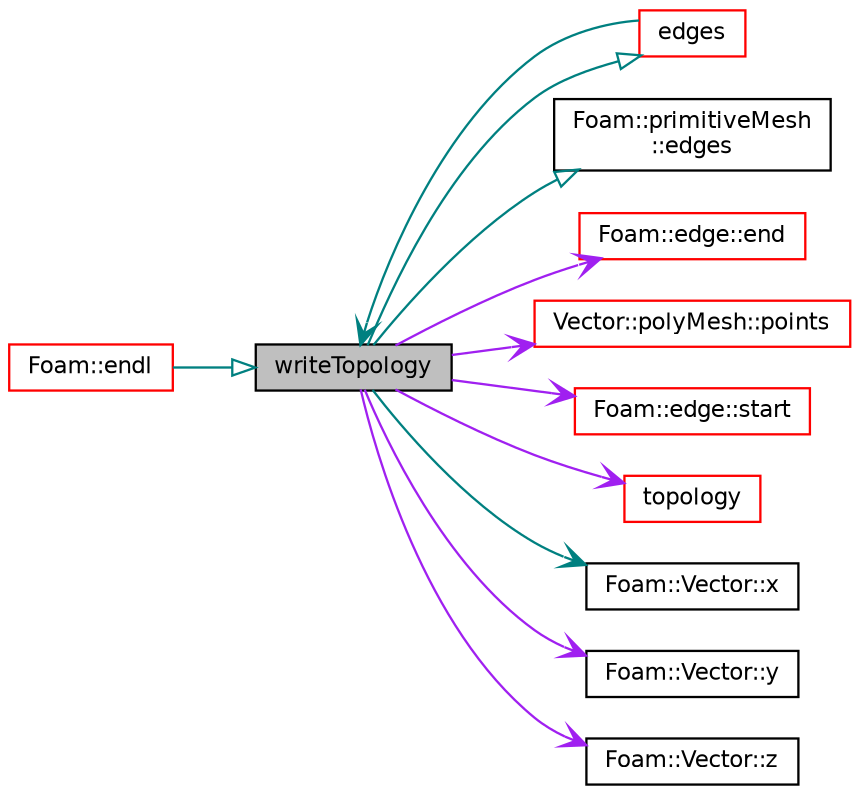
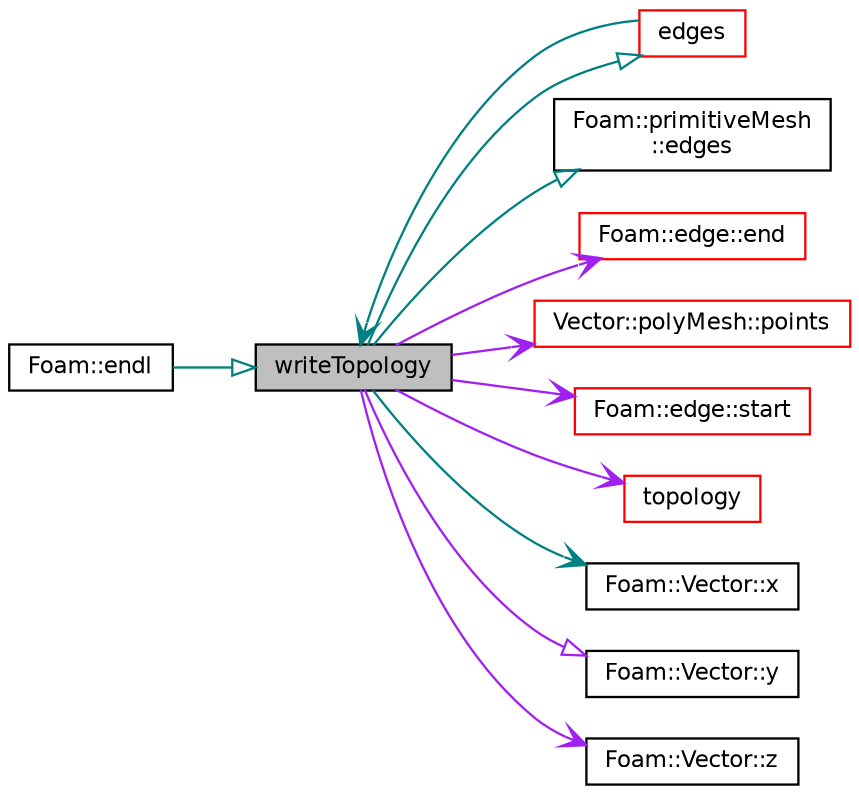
  digraph {
    rankdir=LR
    node [color=red fontname=Helvetica fontsize=10 shape=record]
    edge [arrowhead=vee color=purple fontname=Helvetica fontsize=10 labelfontname=Helvetica labelfontsize=10 style=solid]
    n1 [color=black fillcolor=grey75 fontcolor=black height=0.2 label=writeTopology style=filled width=0.4]
    n2 [height=0.2 label=edges width=0.4]
    n3 [color=black height=0.2 label="Foam::primitiveMesh\l::edges" width=0.4]
    n4 [height=0.2 label="Foam::edge::end" width=0.4]
    n5 [height=0.2 label="Vector::polyMesh::points" width=0.4]
    n6 [height=0.2 label="Foam::edge::start" width=0.4]
    n7 [height=0.2 label=topology width=0.4]
    n8 [color=black height=0.2 label="Foam::Vector::x" width=0.4]
    n9 [color=black height=0.2 label="Foam::Vector::y" width=0.4]
    n10 [color=black height=0.2 label="Foam::Vector::z" width=0.4]
-   n11 [height=0.2 label="Foam::endl" width=0.4]
+   n11 [color=black height=0.2 label="Foam::endl" width=0.4]
    n1 -> n2 [arrowhead=onormal color=teal]
    n1 -> n3 [arrowhead=onormal color=teal]
    n1 -> n4
    n1 -> n5
    n1 -> n6
    n1 -> n7
    n1 -> n8 [color=teal]
-   n1 -> n9
+   n1 -> n9 [arrowhead=onormal]
    n1 -> n10
    n2 -> n1 [color=teal]
    n11 -> n1 [arrowhead=onormal color=teal]
  }
